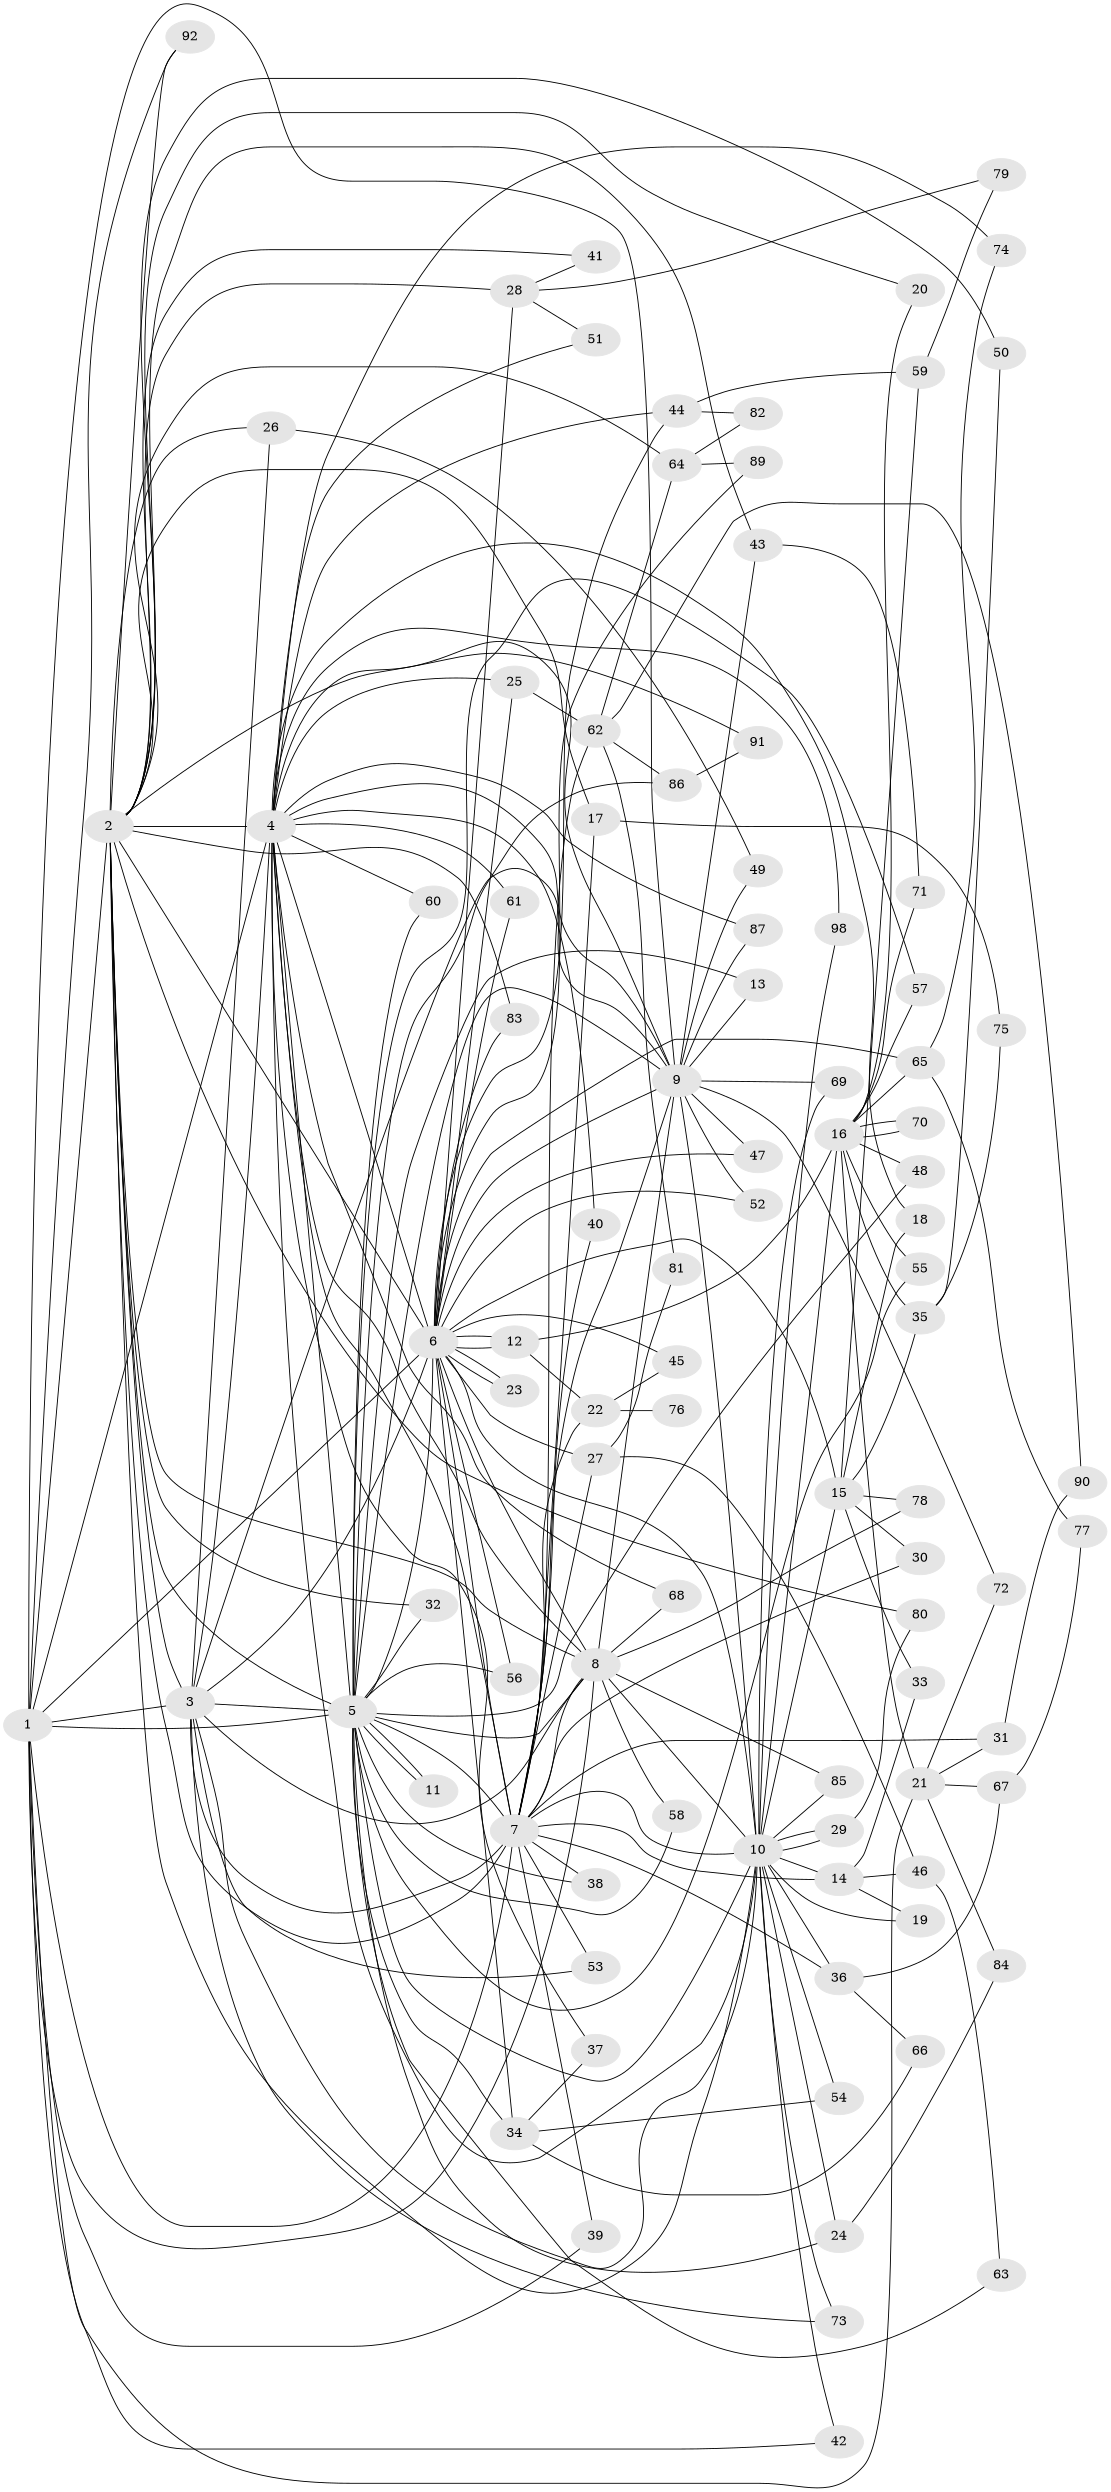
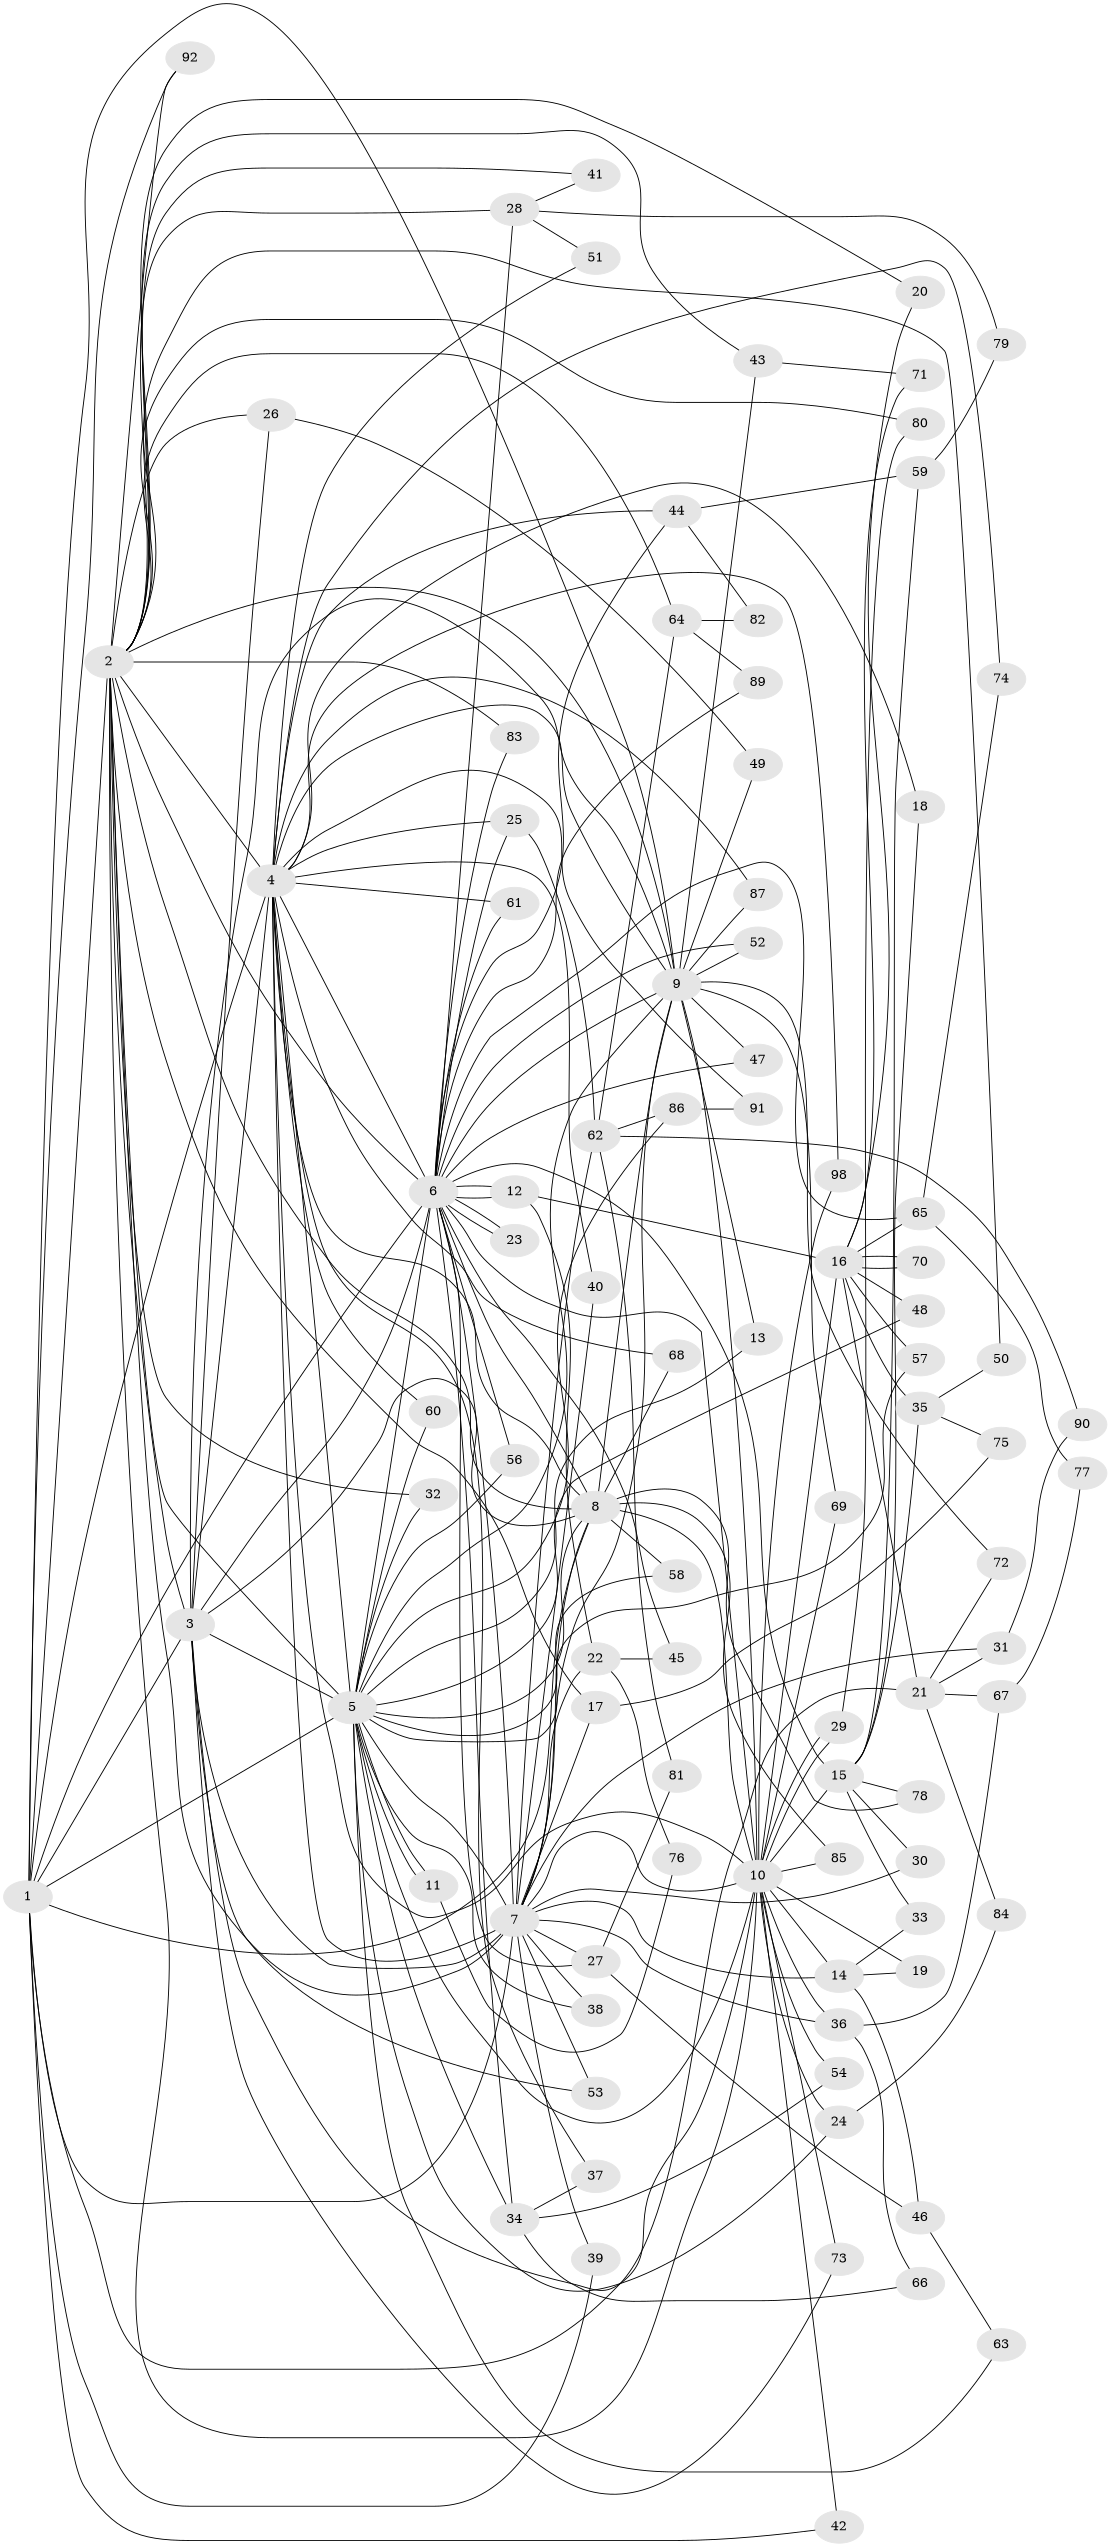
  graph {
    rankdir=LR
    node [color=gray90 style=filled]
    1
    2
    3
    4
    5
    6
    7
    8
    9
    21
    39
    42
    92
    10
    17
    20
    26
    28
    32
    41
    43
    50
    64
    80
    83
    53
    73
    18
    25
    37
    40
    44
    51
    60
    61
    68
    74
    87
    n39 [label=98]
    91
    11
    13
    24
    34
    38
    48
-   55
    56
    57
    58
    63
    86
    12
    15
    23
    27
    45
    47
    52
    65
    89
    14
    22
    30
    31
    36
    62
    78
    85
    49
    69
    72
    16
    19
    29
    54
    67
    84
    75
    79
    71
    82
    59
    76
    66
    33
    35
    46
    81
    77
    90
    70
    1 -- 2
    1 -- 3
    1 -- 4
    1 -- 5
    1 -- 6
    1 -- 7
    1 -- 8
    1 -- 9
    1 -- 21
    1 -- 39
    1 -- 42
    1 -- 92
    2 -- 3
    2 -- 4
    2 -- 5
    2 -- 6
    2 -- 7
    2 -- 8
    2 -- 9
    2 -- 92
    2 -- 10
    2 -- 17
    2 -- 20
    2 -- 26
    2 -- 28
    2 -- 32
    2 -- 41
    2 -- 43
    2 -- 50
    2 -- 64
    2 -- 80
    2 -- 83
    3 -- 4
    3 -- 5
    3 -- 6
    3 -- 7
    3 -- 8
    3 -- 9
    3 -- 10
    3 -- 26
    3 -- 53
    3 -- 73
    4 -- 5
    4 -- 6
    4 -- 7
    4 -- 8
    4 -- 9
    4 -- 10
    4 -- 18
    4 -- 25
    4 -- 37
    4 -- 40
    4 -- 44
    4 -- 51
    4 -- 60
    4 -- 61
    4 -- 68
    4 -- 74
    4 -- 87
    4 -- n39
    4 -- 91
    5 -- 6
    5 -- 7
    5 -- 8
    5 -- 9
    5 -- 10
    5 -- 32
    5 -- 60
    5 -- 11
    5 -- 11
    5 -- 13
    5 -- 24
    5 -- 34
    5 -- 38
    5 -- 48
-   5 -- 55
    5 -- 56
    5 -- 57
    5 -- 58
    5 -- 63
    5 -- 86
    6 -- 7
    6 -- 8
    6 -- 9
    6 -- 10
    6 -- 28
    6 -- 83
    6 -- 25
    6 -- 44
    6 -- 61
    6 -- 34
    6 -- 56
    6 -- 12
    6 -- 12
    6 -- 15
    6 -- 23
    6 -- 23
    6 -- 27
    6 -- 45
    6 -- 47
    6 -- 52
    6 -- 65
    6 -- 89
    7 -- 8
    7 -- 9
    7 -- 39
    7 -- 10
    7 -- 17
    7 -- 53
    7 -- 40
    7 -- 38
    7 -- 27
    7 -- 14
    7 -- 22
    7 -- 30
    7 -- 31
    7 -- 36
    7 -- 62
    8 -- 9
    8 -- 10
    8 -- 68
    8 -- 58
    8 -- 78
    8 -- 85
    9 -- 10
    9 -- 43
    9 -- 87
    9 -- 13
    9 -- 47
    9 -- 52
    9 -- 49
    9 -- 69
    9 -- 72
    21 -- 31
    21 -- 72
    21 -- 67
    21 -- 84
    10 -- 42
    10 -- 73
    10 -- n39
    10 -- 24
    10 -- 15
    10 -- 14
    10 -- 36
    10 -- 85
    10 -- 69
    10 -- 16
    10 -- 19
    10 -- 29
    10 -- 29
    10 -- 54
    17 -- 75
    26 -- 49
    28 -- 41
    28 -- 51
    28 -- 79
    43 -- 71
    64 -- 89
    64 -- 82
    25 -- 62
    44 -- 82
    44 -- 59
+   11 -- 76
    24 -- 84
    34 -- 37
    34 -- 54
    34 -- 66
    86 -- 91
    12 -- 22
    12 -- 16
    15 -- 18
    15 -- 30
    15 -- 78
    15 -- 59
    15 -- 33
    15 -- 35
    27 -- 46
    27 -- 81
    65 -- 74
    65 -- 77
    14 -- 19
    14 -- 33
    14 -- 46
    22 -- 45
    22 -- 76
    31 -- 90
    36 -- 67
    36 -- 66
    62 -- 64
    62 -- 86
    62 -- 81
    62 -- 90
    16 -- 21
    16 -- 20
    16 -- 48
-   16 -- 55
    16 -- 57
    16 -- 65
    16 -- 71
    16 -- 35
    16 -- 70
    16 -- 70
    29 -- 80
    67 -- 77
    59 -- 79
    35 -- 50
    35 -- 75
    46 -- 63
  }
